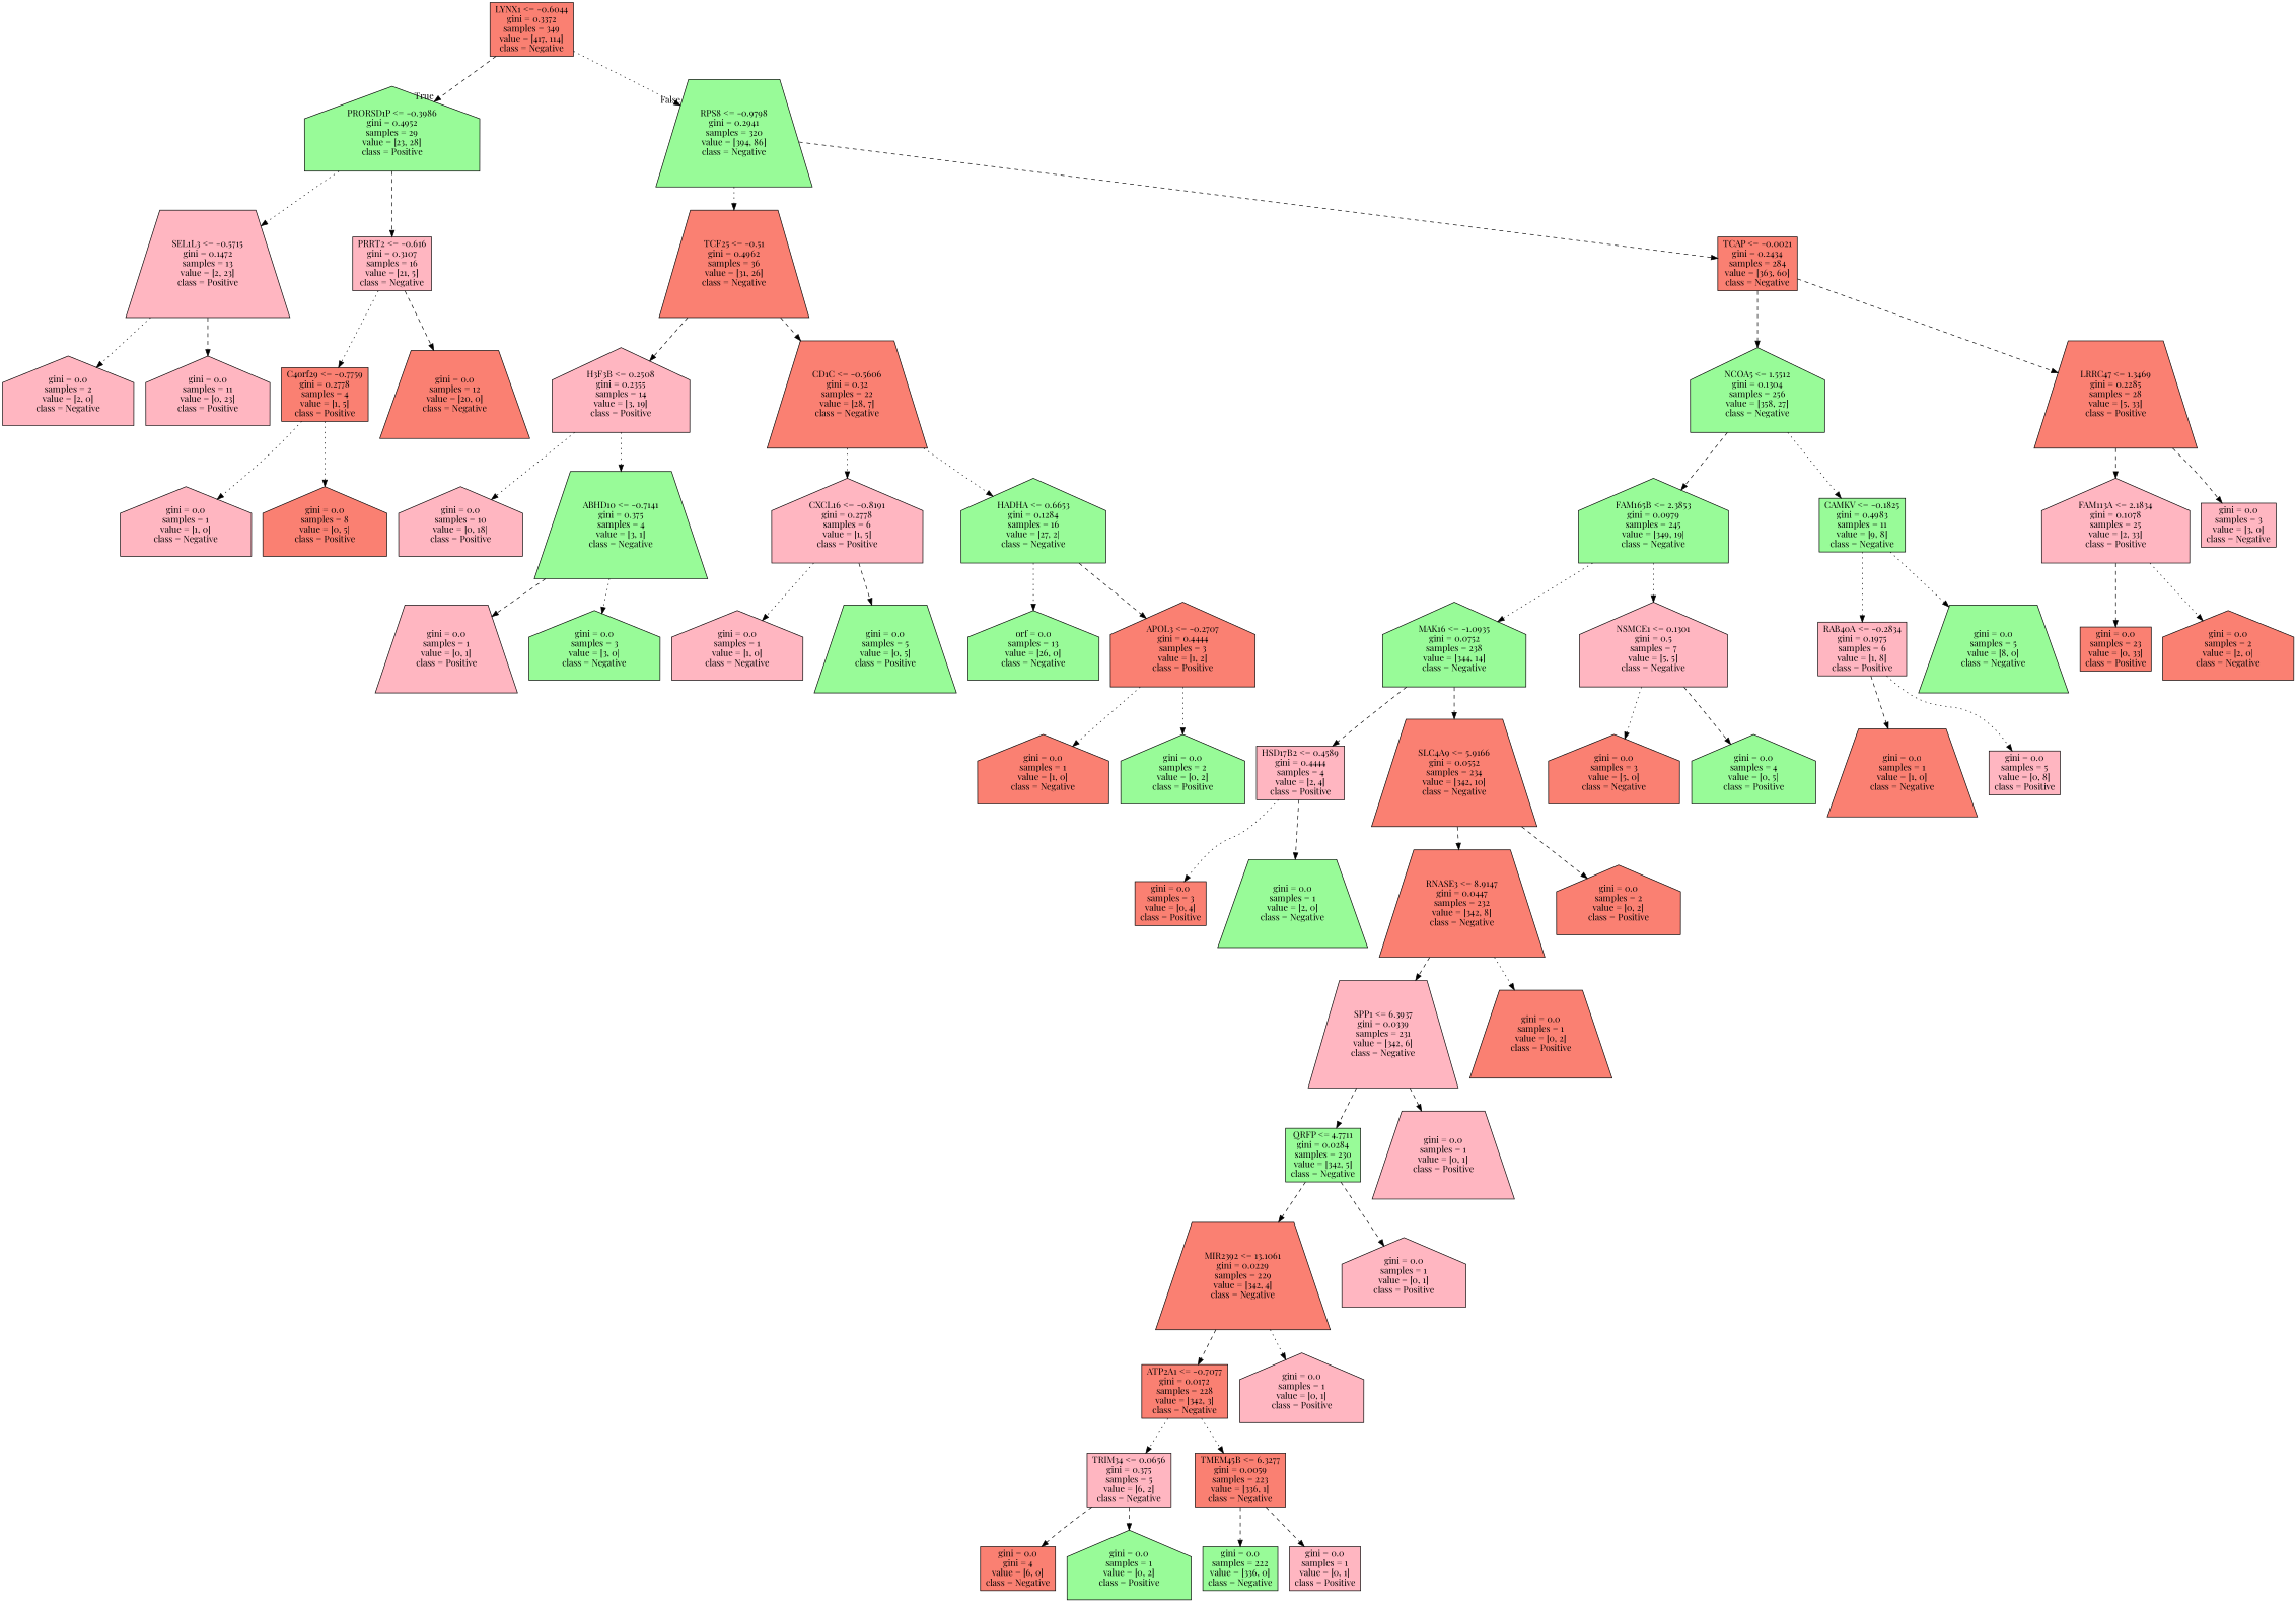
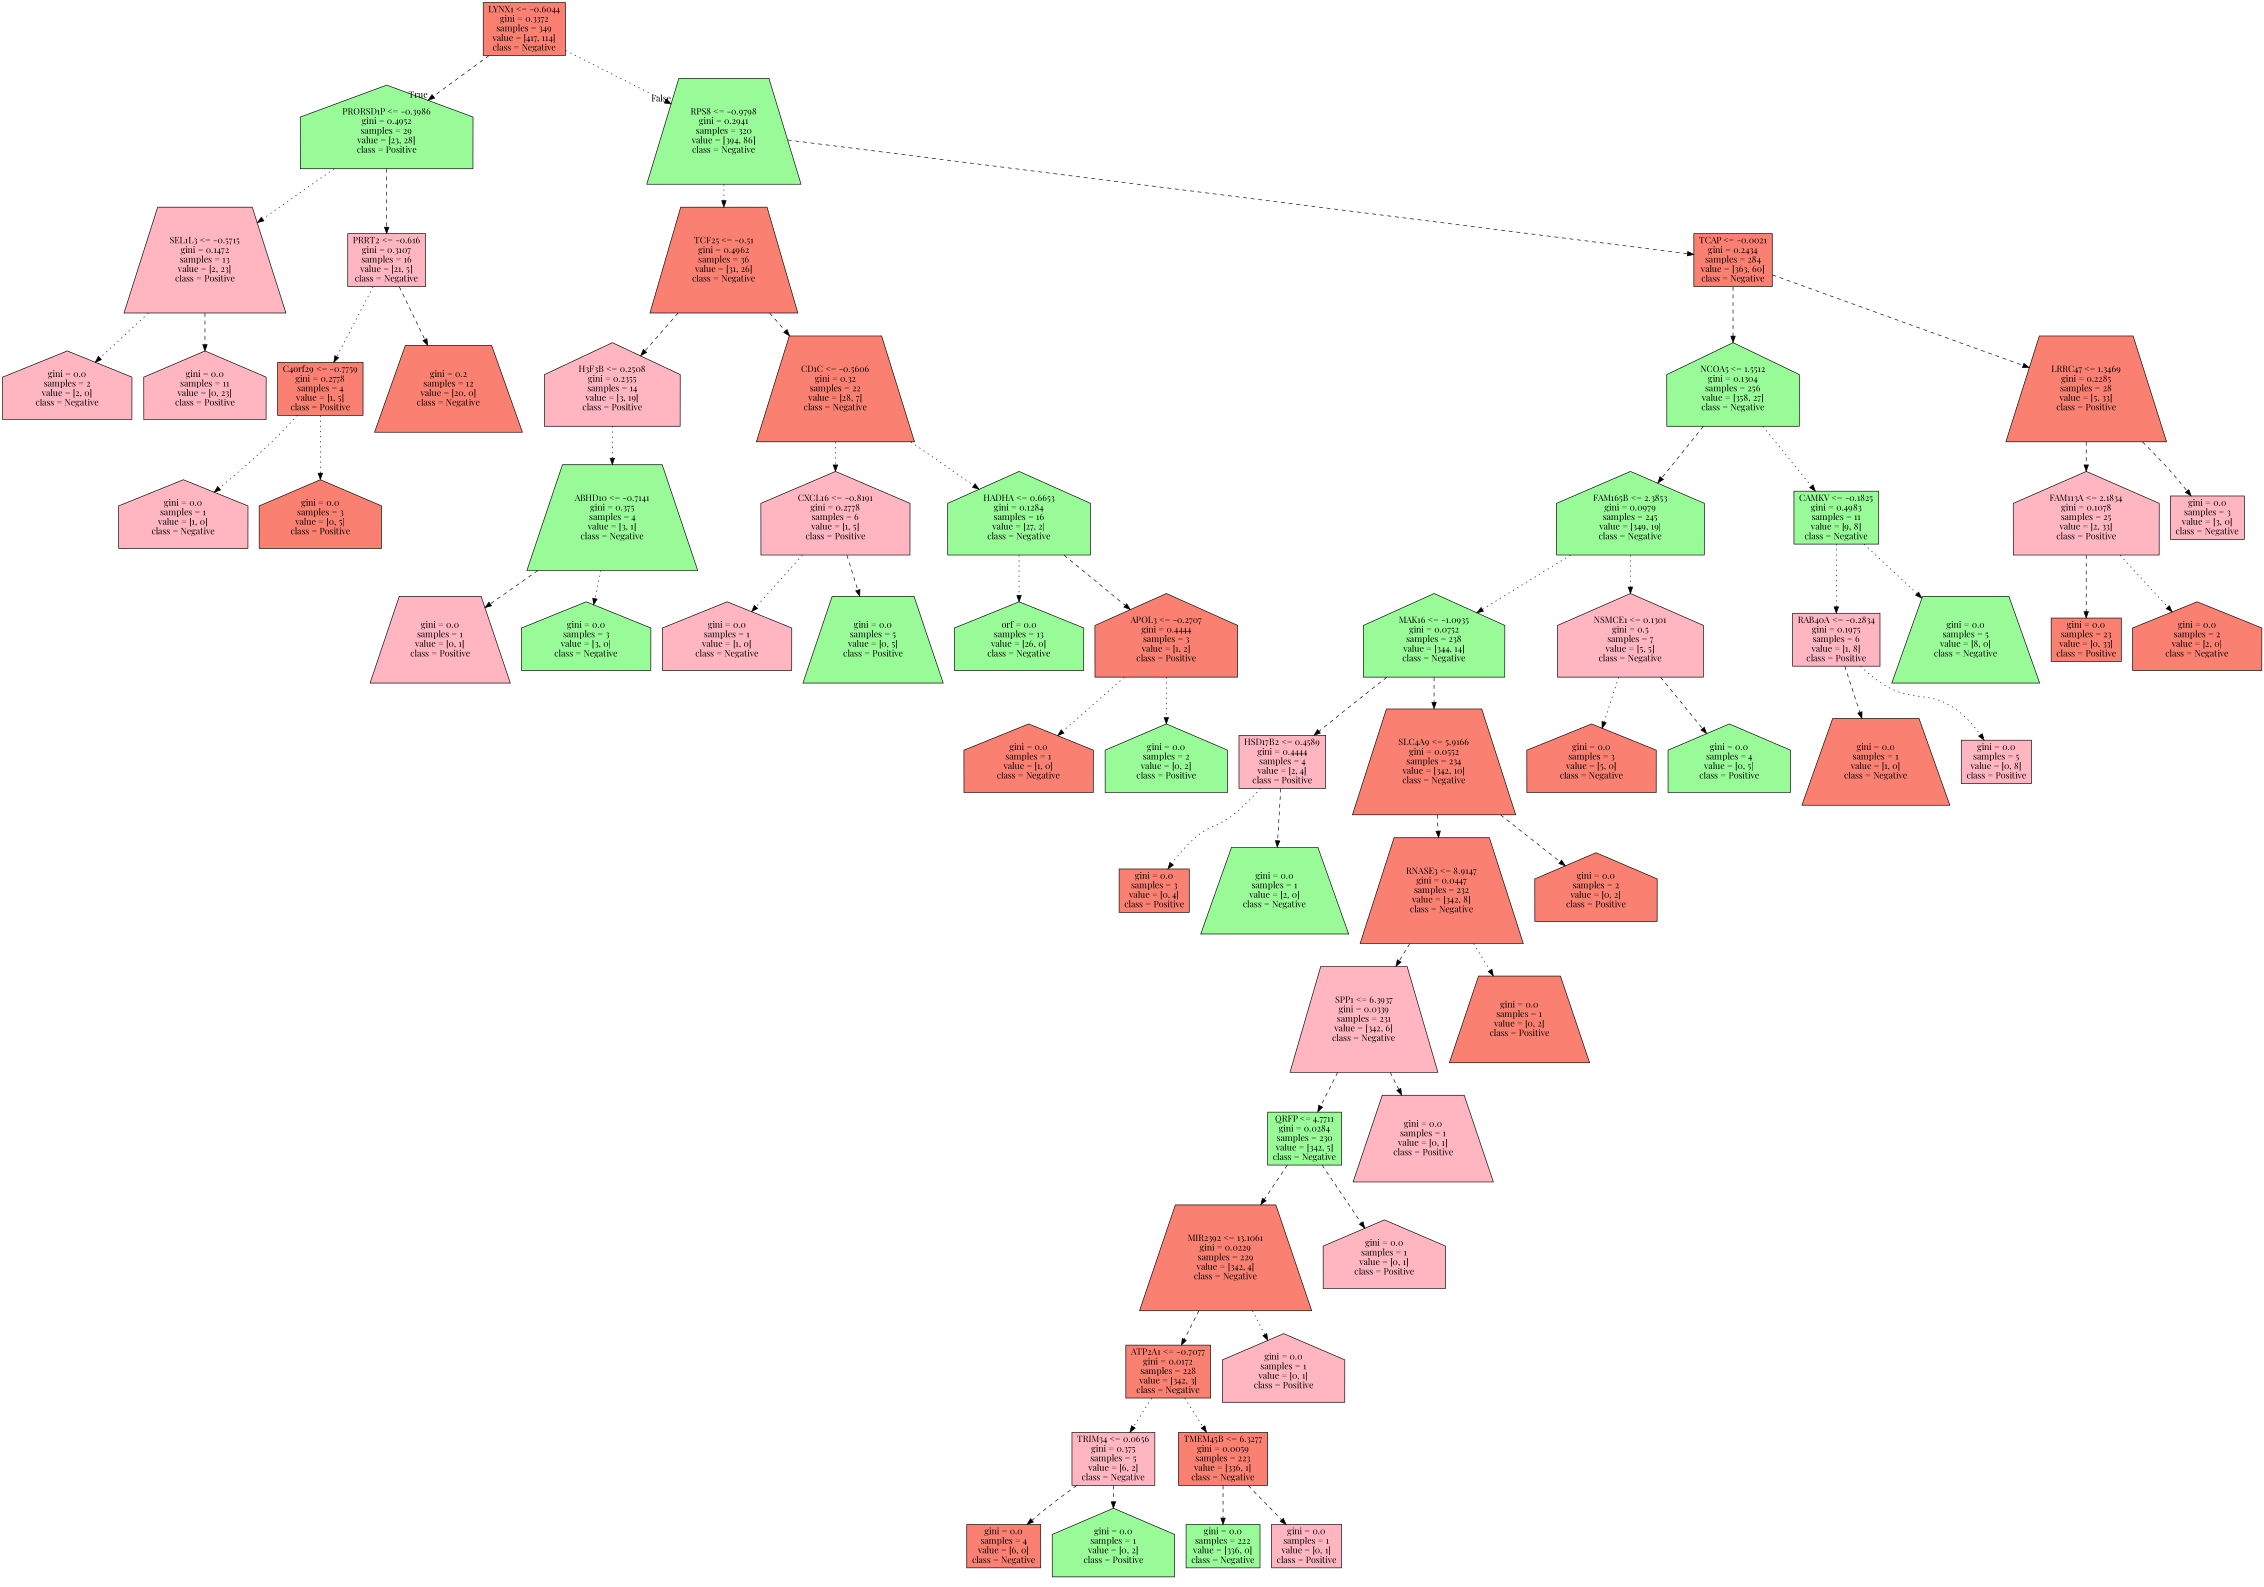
  digraph {
    fontname="Playfair Display"
    node [fillcolor=salmon fontname="Playfair Display" shape=house style=filled]
    edge [fontname="Playfair Display" style=dashed]
    n1 [label="LYNX1 <= -0.6044\ngini = 0.3372\nsamples = 349\nvalue = [417, 114]\nclass = Negative" shape=box]
    n2 [fillcolor=palegreen label="PRORSD1P <= -0.3986\ngini = 0.4952\nsamples = 29\nvalue = [23, 28]\nclass = Positive"]
    n3 [fillcolor=palegreen label="RPS8 <= -0.9798\ngini = 0.2941\nsamples = 320\nvalue = [394, 86]\nclass = Negative" shape=trapezium]
    n4 [fillcolor=lightpink label="SEL1L3 <= -0.5715\ngini = 0.1472\nsamples = 13\nvalue = [2, 23]\nclass = Positive" shape=trapezium]
    n5 [fillcolor=lightpink label="PRRT2 <= -0.616\ngini = 0.3107\nsamples = 16\nvalue = [21, 5]\nclass = Negative" shape=box]
    n6 [label="TCF25 <= -0.51\ngini = 0.4962\nsamples = 36\nvalue = [31, 26]\nclass = Negative" shape=trapezium]
    n7 [label="TCAP <= -0.0021\ngini = 0.2434\nsamples = 284\nvalue = [363, 60]\nclass = Negative" shape=box]
    n8 [fillcolor=lightpink label="gini = 0.0\nsamples = 2\nvalue = [2, 0]\nclass = Negative"]
    n9 [fillcolor=lightpink label="gini = 0.0\nsamples = 11\nvalue = [0, 23]\nclass = Positive"]
    n10 [label="C4orf29 <= -0.7759\ngini = 0.2778\nsamples = 4\nvalue = [1, 5]\nclass = Positive" shape=box]
-   n11 [label="gini = 0.0\nsamples = 12\nvalue = [20, 0]\nclass = Negative" shape=trapezium]
+   n11 [label="gini = 0.2\nsamples = 12\nvalue = [20, 0]\nclass = Negative" shape=trapezium]
    n12 [fillcolor=lightpink label="gini = 0.0\nsamples = 1\nvalue = [1, 0]\nclass = Negative"]
-   n13 [label="gini = 0.0\nsamples = 8\nvalue = [0, 5]\nclass = Positive"]
+   n13 [label="gini = 0.0\nsamples = 3\nvalue = [0, 5]\nclass = Positive"]
    n14 [fillcolor=lightpink label="H3F3B <= 0.2508\ngini = 0.2355\nsamples = 14\nvalue = [3, 19]\nclass = Positive"]
    n15 [label="CD1C <= -0.5606\ngini = 0.32\nsamples = 22\nvalue = [28, 7]\nclass = Negative" shape=trapezium]
    n16 [fillcolor=palegreen label="NCOA5 <= 1.5512\ngini = 0.1304\nsamples = 256\nvalue = [358, 27]\nclass = Negative"]
    n17 [label="LRRC47 <= 1.3469\ngini = 0.2285\nsamples = 28\nvalue = [5, 33]\nclass = Positive" shape=trapezium]
-   n18 [fillcolor=lightpink label="gini = 0.0\nsamples = 10\nvalue = [0, 18]\nclass = Positive"]
    n19 [fillcolor=palegreen label="ABHD10 <= -0.7141\ngini = 0.375\nsamples = 4\nvalue = [3, 1]\nclass = Negative" shape=trapezium]
    n20 [fillcolor=lightpink label="CXCL16 <= -0.8191\ngini = 0.2778\nsamples = 6\nvalue = [1, 5]\nclass = Positive"]
    n21 [fillcolor=palegreen label="HADHA <= 0.6653\ngini = 0.1284\nsamples = 16\nvalue = [27, 2]\nclass = Negative"]
    n22 [fillcolor=lightpink label="gini = 0.0\nsamples = 1\nvalue = [0, 1]\nclass = Positive" shape=trapezium]
    n23 [fillcolor=palegreen label="gini = 0.0\nsamples = 3\nvalue = [3, 0]\nclass = Negative"]
    n24 [fillcolor=lightpink label="gini = 0.0\nsamples = 1\nvalue = [1, 0]\nclass = Negative"]
    n25 [fillcolor=palegreen label="gini = 0.0\nsamples = 5\nvalue = [0, 5]\nclass = Positive" shape=trapezium]
    n26 [fillcolor=palegreen label="orf = 0.0\nsamples = 13\nvalue = [26, 0]\nclass = Negative"]
    n27 [label="APOL3 <= -0.2707\ngini = 0.4444\nsamples = 3\nvalue = [1, 2]\nclass = Positive"]
    n28 [label="gini = 0.0\nsamples = 1\nvalue = [1, 0]\nclass = Negative"]
    n29 [fillcolor=palegreen label="gini = 0.0\nsamples = 2\nvalue = [0, 2]\nclass = Positive"]
    n30 [fillcolor=palegreen label="FAM165B <= 2.3853\ngini = 0.0979\nsamples = 245\nvalue = [349, 19]\nclass = Negative"]
    n31 [fillcolor=palegreen label="CAMKV <= -0.1825\ngini = 0.4983\nsamples = 11\nvalue = [9, 8]\nclass = Negative" shape=box]
    n32 [fillcolor=lightpink label="FAM113A <= 2.1834\ngini = 0.1078\nsamples = 25\nvalue = [2, 33]\nclass = Positive"]
    n33 [fillcolor=lightpink label="gini = 0.0\nsamples = 3\nvalue = [3, 0]\nclass = Negative" shape=box]
    n34 [fillcolor=palegreen label="MAK16 <= -1.0935\ngini = 0.0752\nsamples = 238\nvalue = [344, 14]\nclass = Negative"]
    n35 [fillcolor=lightpink label="NSMCE1 <= 0.1301\ngini = 0.5\nsamples = 7\nvalue = [5, 5]\nclass = Negative"]
    n36 [fillcolor=lightpink label="RAB40A <= -0.2834\ngini = 0.1975\nsamples = 6\nvalue = [1, 8]\nclass = Positive" shape=box]
    n37 [fillcolor=palegreen label="gini = 0.0\nsamples = 5\nvalue = [8, 0]\nclass = Negative" shape=trapezium]
    n38 [fillcolor=lightpink label="HSD17B2 <= 0.4589\ngini = 0.4444\nsamples = 4\nvalue = [2, 4]\nclass = Positive" shape=box]
    n39 [label="SLC4A9 <= 5.9166\ngini = 0.0552\nsamples = 234\nvalue = [342, 10]\nclass = Negative" shape=trapezium]
    n40 [label="gini = 0.0\nsamples = 3\nvalue = [5, 0]\nclass = Negative"]
    n41 [fillcolor=palegreen label="gini = 0.0\nsamples = 4\nvalue = [0, 5]\nclass = Positive"]
    n42 [label="gini = 0.0\nsamples = 3\nvalue = [0, 4]\nclass = Positive" shape=box]
    n43 [fillcolor=palegreen label="gini = 0.0\nsamples = 1\nvalue = [2, 0]\nclass = Negative" shape=trapezium]
    n44 [label="RNASE3 <= 8.9147\ngini = 0.0447\nsamples = 232\nvalue = [342, 8]\nclass = Negative" shape=trapezium]
    n45 [label="gini = 0.0\nsamples = 2\nvalue = [0, 2]\nclass = Positive"]
    n46 [fillcolor=lightpink label="SPP1 <= 6.3937\ngini = 0.0339\nsamples = 231\nvalue = [342, 6]\nclass = Negative" shape=trapezium]
    n47 [label="gini = 0.0\nsamples = 1\nvalue = [0, 2]\nclass = Positive" shape=trapezium]
    n48 [fillcolor=palegreen label="QRFP <= 4.7711\ngini = 0.0284\nsamples = 230\nvalue = [342, 5]\nclass = Negative" shape=box]
    n49 [fillcolor=lightpink label="gini = 0.0\nsamples = 1\nvalue = [0, 1]\nclass = Positive" shape=trapezium]
    n50 [label="MIR2392 <= 13.1061\ngini = 0.0229\nsamples = 229\nvalue = [342, 4]\nclass = Negative" shape=trapezium]
    n51 [fillcolor=lightpink label="gini = 0.0\nsamples = 1\nvalue = [0, 1]\nclass = Positive"]
    n52 [label="ATP2A1 <= -0.7077\ngini = 0.0172\nsamples = 228\nvalue = [342, 3]\nclass = Negative" shape=box]
    n53 [fillcolor=lightpink label="gini = 0.0\nsamples = 1\nvalue = [0, 1]\nclass = Positive"]
    n54 [fillcolor=lightpink label="TRIM34 <= 0.0656\ngini = 0.375\nsamples = 5\nvalue = [6, 2]\nclass = Negative" shape=box]
    n55 [label="TMEM45B <= 6.3277\ngini = 0.0059\nsamples = 223\nvalue = [336, 1]\nclass = Negative" shape=box]
-   n56 [label="gini = 0.0\ngini = 4\nvalue = [6, 0]\nclass = Negative" shape=box]
+   n56 [label="gini = 0.0\nsamples = 4\nvalue = [6, 0]\nclass = Negative" shape=box]
    n57 [fillcolor=palegreen label="gini = 0.0\nsamples = 1\nvalue = [0, 2]\nclass = Positive"]
    n58 [fillcolor=palegreen label="gini = 0.0\nsamples = 222\nvalue = [336, 0]\nclass = Negative" shape=box]
    n59 [fillcolor=lightpink label="gini = 0.0\nsamples = 1\nvalue = [0, 1]\nclass = Positive" shape=box]
    n60 [label="gini = 0.0\nsamples = 1\nvalue = [1, 0]\nclass = Negative" shape=trapezium]
    n61 [fillcolor=lightpink label="gini = 0.0\nsamples = 5\nvalue = [0, 8]\nclass = Positive" shape=box]
    n62 [label="gini = 0.0\nsamples = 23\nvalue = [0, 33]\nclass = Positive" shape=box]
    n63 [label="gini = 0.0\nsamples = 2\nvalue = [2, 0]\nclass = Negative"]
    n1 -> n2 [headlabel=True labelangle=45 labeldistance=2.5]
    n1 -> n3 [headlabel=False labelangle=-45 labeldistance=2.5 style=dotted]
    n2 -> n4 [style=dotted]
    n2 -> n5
    n3 -> n6 [style=dotted]
    n3 -> n7
    n4 -> n8 [style=dotted]
    n4 -> n9
    n5 -> n10 [style=dotted]
    n5 -> n11
    n6 -> n14
    n6 -> n15
    n7 -> n16
    n7 -> n17
    n10 -> n12 [style=dotted]
    n10 -> n13 [style=dotted]
-   n14 -> n18 [style=dotted]
    n14 -> n19 [style=dotted]
    n15 -> n20 [style=dotted]
    n15 -> n21 [style=dotted]
    n16 -> n30
    n16 -> n31 [style=dotted]
    n17 -> n32
    n17 -> n33
    n19 -> n22
    n19 -> n23 [style=dotted]
    n20 -> n24 [style=dotted]
    n20 -> n25
    n21 -> n26 [style=dotted]
    n21 -> n27
    n27 -> n28 [style=dotted]
    n27 -> n29 [style=dotted]
    n30 -> n34 [style=dotted]
    n30 -> n35 [style=dotted]
    n31 -> n36 [style=dotted]
    n31 -> n37 [style=dotted]
    n32 -> n62
    n32 -> n63 [style=dotted]
    n34 -> n38
    n34 -> n39
    n35 -> n40 [style=dotted]
    n35 -> n41
    n36 -> n60
    n36 -> n61 [style=dotted]
    n38 -> n42 [style=dotted]
    n38 -> n43
    n39 -> n44
    n39 -> n45
    n44 -> n46
    n44 -> n47 [style=dotted]
    n46 -> n48
    n46 -> n49
    n48 -> n50
    n48 -> n51
    n50 -> n52
    n50 -> n53 [style=dotted]
    n52 -> n54 [style=dotted]
    n52 -> n55 [style=dotted]
    n54 -> n56
    n54 -> n57
    n55 -> n58
    n55 -> n59
  }
